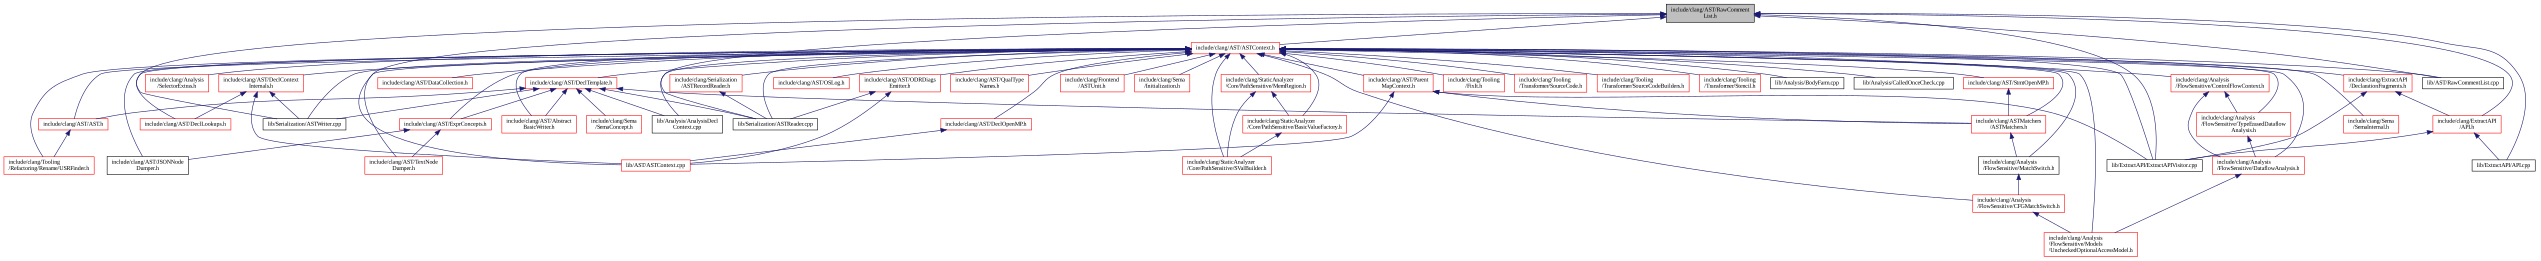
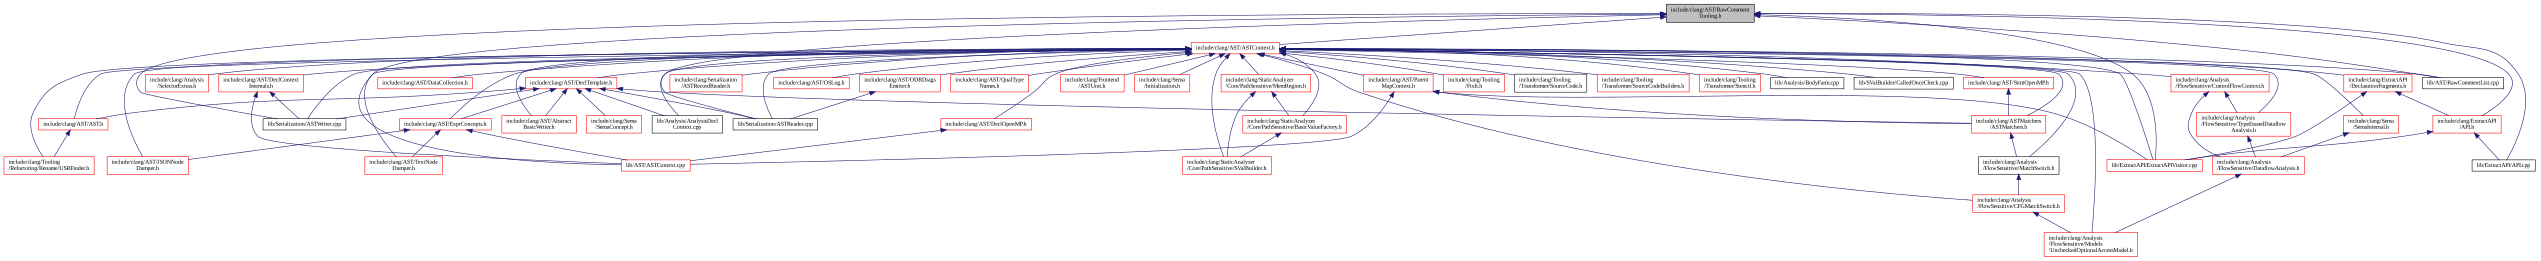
  digraph {
    fontname="Liberation Serif"
    node [color=red fontname="Liberation Serif" fontsize=10 shape=record]
    edge [color=midnightblue dir=back fontname="Liberation Serif" fontsize=10 labelfontname=Helvetica labelfontsize=10 style=solid]
-   n1 [color=black fillcolor=grey75 fontcolor=black height=0.2 label="include/clang/AST/RawComment\lList.h" style=filled width=0.4]
+   n1 [color=black fillcolor=grey75 fontcolor=black height=0.2 label="include/clang/AST/RawComment\lTooling.h" style=filled width=0.4]
    n2 [height=0.2 label="include/clang/AST/ASTContext.h" width=0.4]
    n3 [height=0.2 label="lib/AST/ASTContext.cpp" width=0.4]
    n4 [color=black height=0.2 label="lib/Serialization/ASTWriter.cpp" width=0.4]
    n5 [color=black height=0.2 label="lib/Serialization/ASTReader.cpp" width=0.4]
-   n6 [color=black height=0.2 label="lib/ExtractAPI/ExtractAPIVisitor.cpp" width=0.4]
+   n6 [height=0.2 label="lib/ExtractAPI/ExtractAPIVisitor.cpp" width=0.4]
    n7 [height=0.2 label="include/clang/ExtractAPI\l/API.h" width=0.4]
    n8 [color=black height=0.2 label="lib/ExtractAPI/API.cpp" width=0.4]
    n9 [color=black height=0.2 label="lib/AST/RawCommentList.cpp" width=0.4]
    n10 [height=0.2 label="include/clang/Analysis\l/FlowSensitive/CFGMatchSwitch.h" width=0.4]
    n11 [height=0.2 label="include/clang/Analysis\l/FlowSensitive/Models\l/UncheckedOptionalAccessModel.h" width=0.4]
    n12 [height=0.2 label="include/clang/Analysis\l/FlowSensitive/ControlFlowContext.h" width=0.4]
    n13 [height=0.2 label="include/clang/Analysis\l/FlowSensitive/DataflowAnalysis.h" width=0.4]
    n14 [height=0.2 label="include/clang/Analysis\l/FlowSensitive/TypeErasedDataflow\lAnalysis.h" width=0.4]
    n15 [color=black height=0.2 label="include/clang/Analysis\l/FlowSensitive/MatchSwitch.h" width=0.4]
    n16 [height=0.2 label="include/clang/Analysis\l/SelectorExtras.h" width=0.4]
    n17 [height=0.2 label="include/clang/AST/Abstract\lBasicWriter.h" width=0.4]
    n18 [height=0.2 label="include/clang/AST/AST.h" width=0.4]
    n19 [height=0.2 label="include/clang/Tooling\l/Refactoring/Rename/USRFinder.h" width=0.4]
    n20 [height=0.2 label="include/clang/AST/DataCollection.h" width=0.4]
    n21 [height=0.2 label="include/clang/AST/DeclContext\lInternals.h" width=0.4]
-   n22 [height=0.2 label="include/clang/AST/DeclLookups.h" width=0.4]
    n23 [height=0.2 label="include/clang/AST/DeclOpenMP.h" width=0.4]
    n24 [height=0.2 label="include/clang/AST/DeclTemplate.h" width=0.4]
    n25 [height=0.2 label="include/clang/AST/ExprConcepts.h" width=0.4]
-   n26 [color=black height=0.2 label="include/clang/AST/JSONNode\lDumper.h" width=0.4]
+   n26 [height=0.2 label="include/clang/AST/JSONNode\lDumper.h" width=0.4]
    n27 [height=0.2 label="include/clang/AST/TextNode\lDumper.h" width=0.4]
    n28 [height=0.2 label="include/clang/ASTMatchers\l/ASTMatchers.h" width=0.4]
    n29 [color=black height=0.2 label="lib/Analysis/AnalysisDecl\lContext.cpp" width=0.4]
    n30 [height=0.2 label="include/clang/AST/ODRDiags\lEmitter.h" width=0.4]
    n31 [height=0.2 label="include/clang/AST/OSLog.h" width=0.4]
    n32 [height=0.2 label="include/clang/AST/Parent\lMapContext.h" width=0.4]
    n33 [height=0.2 label="include/clang/AST/QualType\lNames.h" width=0.4]
    n34 [height=0.2 label="include/clang/AST/StmtOpenMP.h" width=0.4]
    n35 [height=0.2 label="include/clang/ExtractAPI\l/DeclarationFragments.h" width=0.4]
    n36 [height=0.2 label="include/clang/Frontend\l/ASTUnit.h" width=0.4]
    n37 [height=0.2 label="include/clang/Sema\l/Initialization.h" width=0.4]
    n38 [height=0.2 label="include/clang/Sema\l/SemaInternal.h" width=0.4]
    n39 [height=0.2 label="include/clang/Serialization\l/ASTRecordReader.h" width=0.4]
    n40 [height=0.2 label="include/clang/StaticAnalyzer\l/Core/PathSensitive/BasicValueFactory.h" width=0.4]
    n41 [height=0.2 label="include/clang/StaticAnalyzer\l/Core/PathSensitive/SValBuilder.h" width=0.4]
    n42 [height=0.2 label="include/clang/StaticAnalyzer\l/Core/PathSensitive/MemRegion.h" width=0.4]
    n43 [height=0.2 label="include/clang/Tooling\l/FixIt.h" width=0.4]
-   n44 [height=0.2 label="include/clang/Tooling\l/Transformer/SourceCode.h" width=0.4]
+   n44 [color=black height=0.2 label="include/clang/Tooling\l/Transformer/SourceCode.h" width=0.4]
    n45 [height=0.2 label="include/clang/Tooling\l/Transformer/SourceCodeBuilders.h" width=0.4]
    n46 [height=0.2 label="include/clang/Tooling\l/Transformer/Stencil.h" width=0.4]
    n47 [color=black height=0.2 label="lib/Analysis/BodyFarm.cpp" width=0.4]
-   n48 [color=black height=0.2 label="lib/Analysis/CalledOnceCheck.cpp" width=0.4]
+   n48 [color=black height=0.2 label="lib/SValBuilder/CalledOnceCheck.cpp" width=0.4]
    n49 [height=0.2 label="include/clang/Sema\l/SemaConcept.h" width=0.4]
    n1 -> n2
    n1 -> n3
    n1 -> n4
    n1 -> n5
    n1 -> n6
    n1 -> n7
    n1 -> n8
    n1 -> n9
    n2 -> n4
    n2 -> n5
    n2 -> n6
    n2 -> n9
    n2 -> n10
    n2 -> n11
    n2 -> n12
-   n2 -> n13
+   n38 -> n13
    n2 -> n14
    n2 -> n15
    n2 -> n16
    n2 -> n17
    n2 -> n18
    n2 -> n19
    n2 -> n20
    n2 -> n21
-   n2 -> n22
    n2 -> n23
    n2 -> n24
    n2 -> n25
    n2 -> n26
    n2 -> n27
    n2 -> n28
    n2 -> n29
    n2 -> n30
    n2 -> n31
    n2 -> n32
    n2 -> n33
    n2 -> n34
    n2 -> n35
    n2 -> n36
    n2 -> n37
    n2 -> n38
    n2 -> n39
    n2 -> n40
    n2 -> n41
    n2 -> n42
    n2 -> n43
    n2 -> n44
    n2 -> n45
    n2 -> n46
    n2 -> n47
    n2 -> n48
    n7 -> n6
    n7 -> n8
    n10 -> n11
    n12 -> n13
    n12 -> n14
    n13 -> n11
    n14 -> n13
    n15 -> n10
    n18 -> n19
    n21 -> n3
    n21 -> n4
-   n21 -> n22
    n23 -> n3
    n24 -> n4
    n24 -> n5
    n24 -> n17
    n24 -> n18
    n24 -> n25
    n24 -> n28
    n24 -> n29
    n24 -> n49
-   n30 -> n3
+   n25 -> n3
    n25 -> n26
    n25 -> n27
    n28 -> n15
    n30 -> n5
    n32 -> n3
    n32 -> n6
    n32 -> n28
    n34 -> n28
    n35 -> n6
    n35 -> n7
-   n39 -> n5
    n40 -> n41
    n42 -> n40
    n42 -> n41
  }
